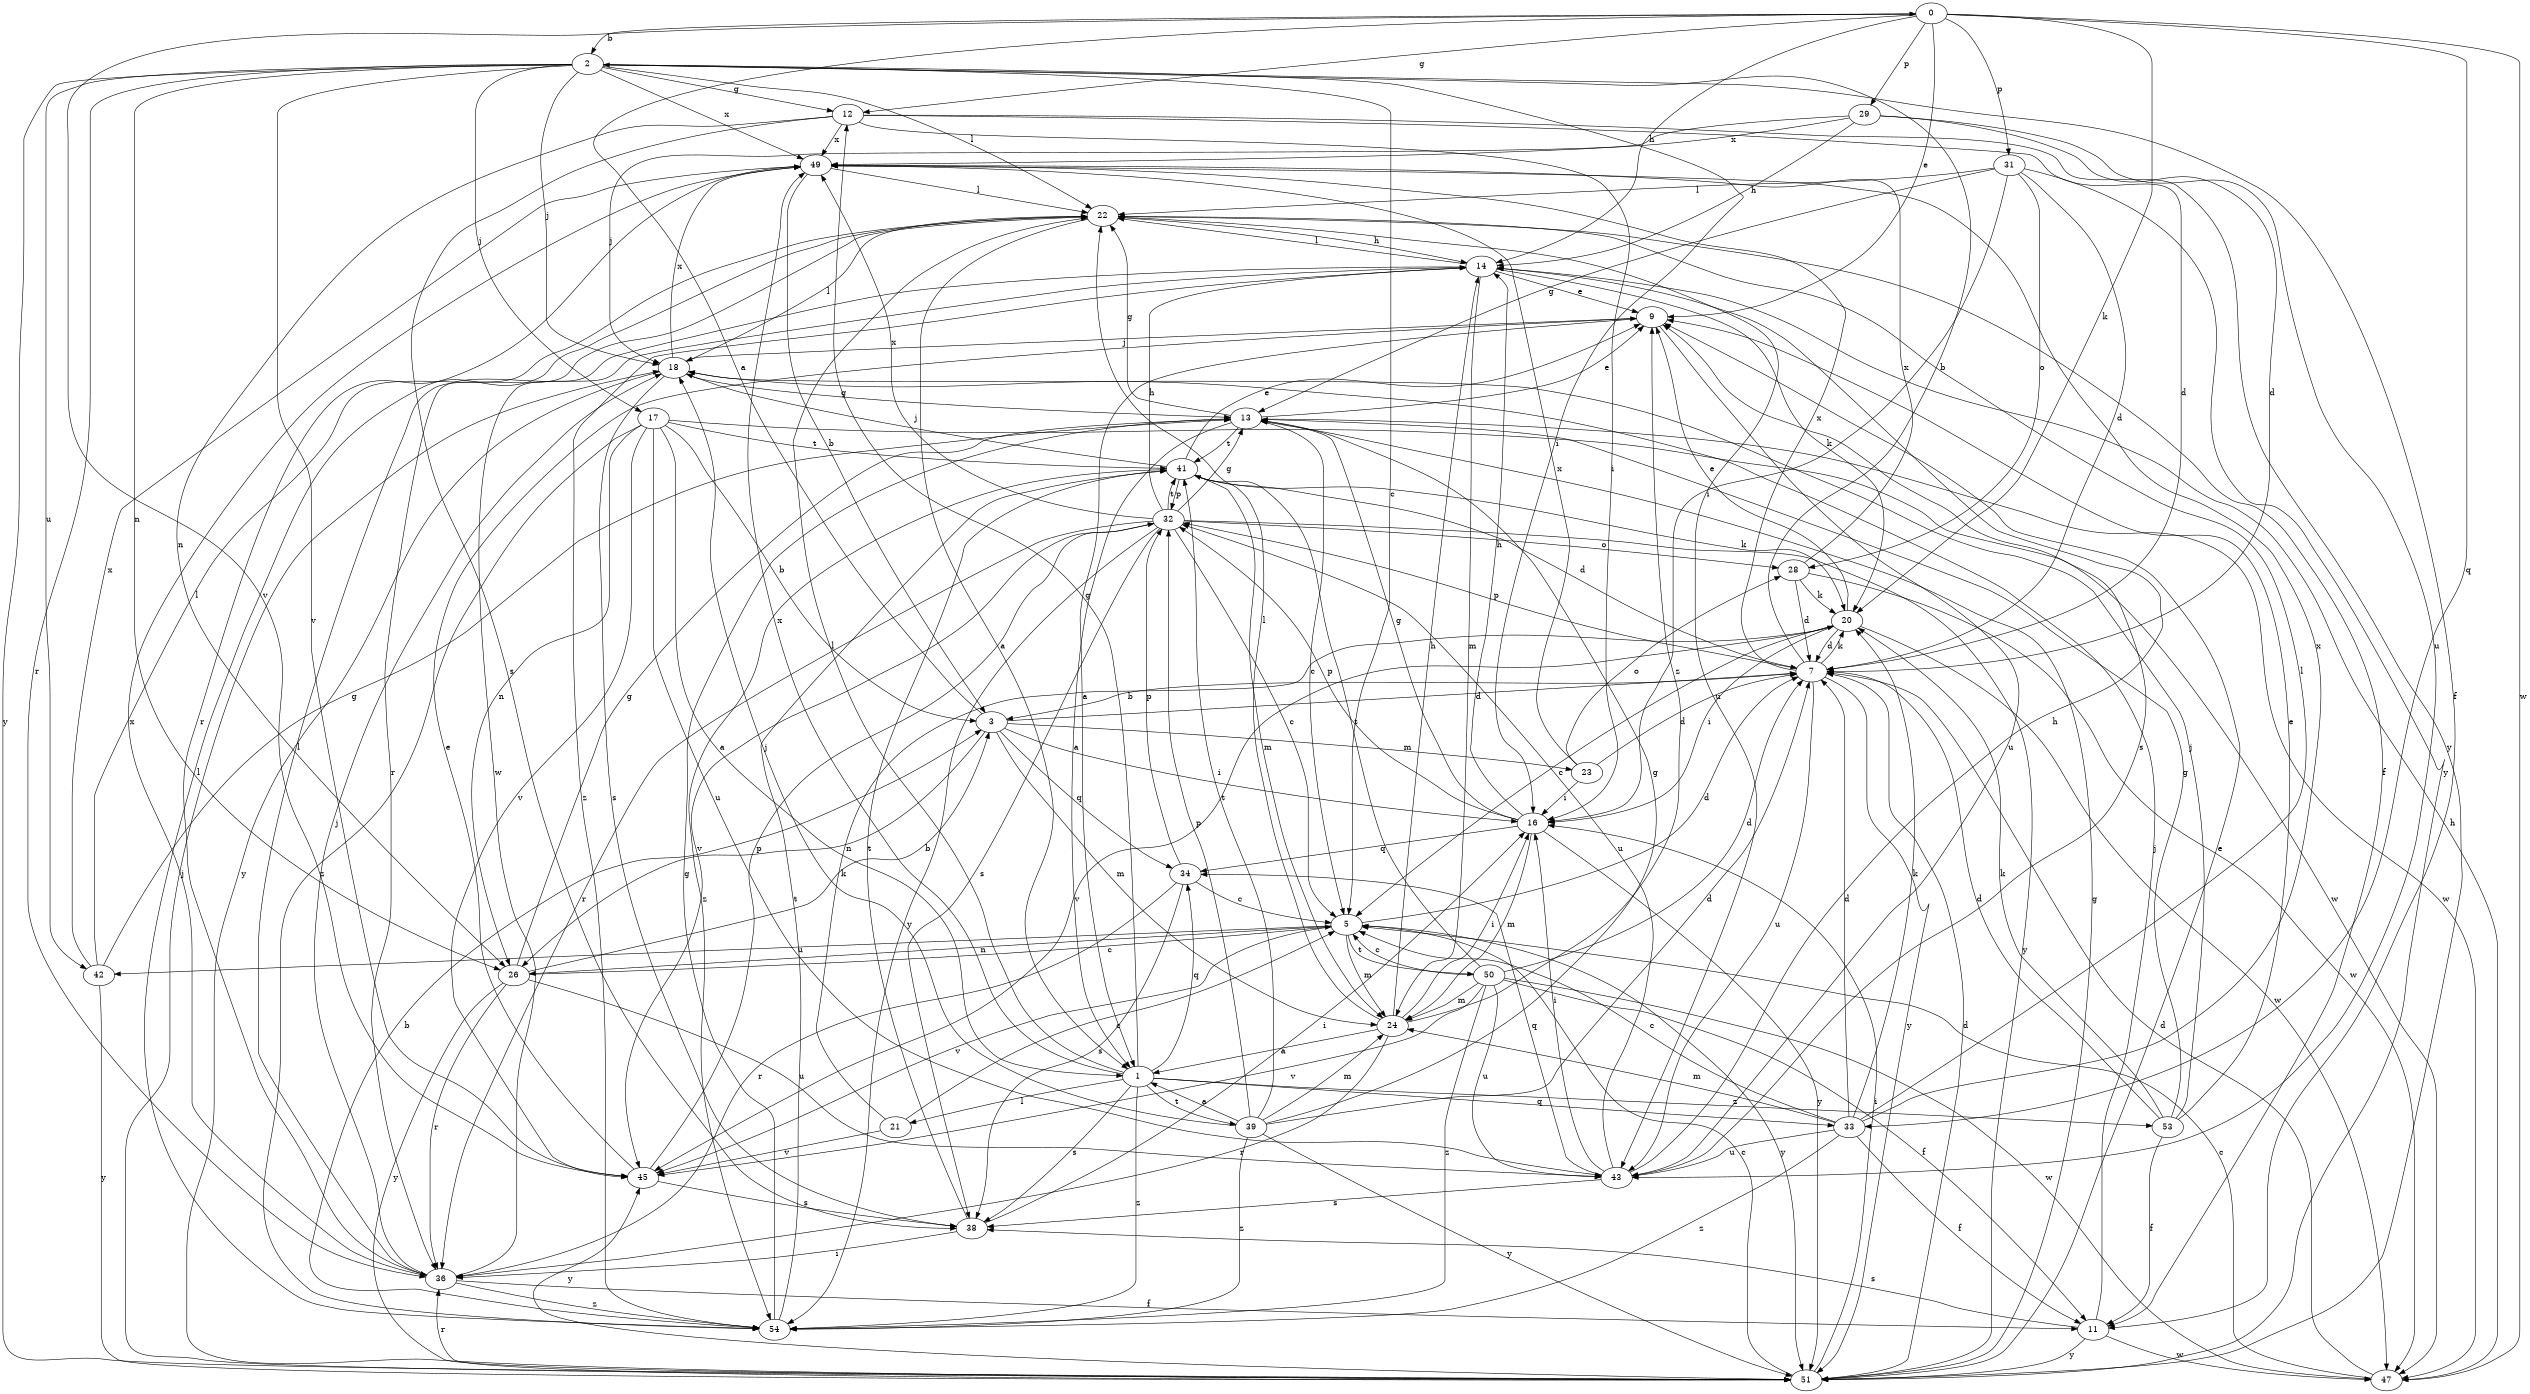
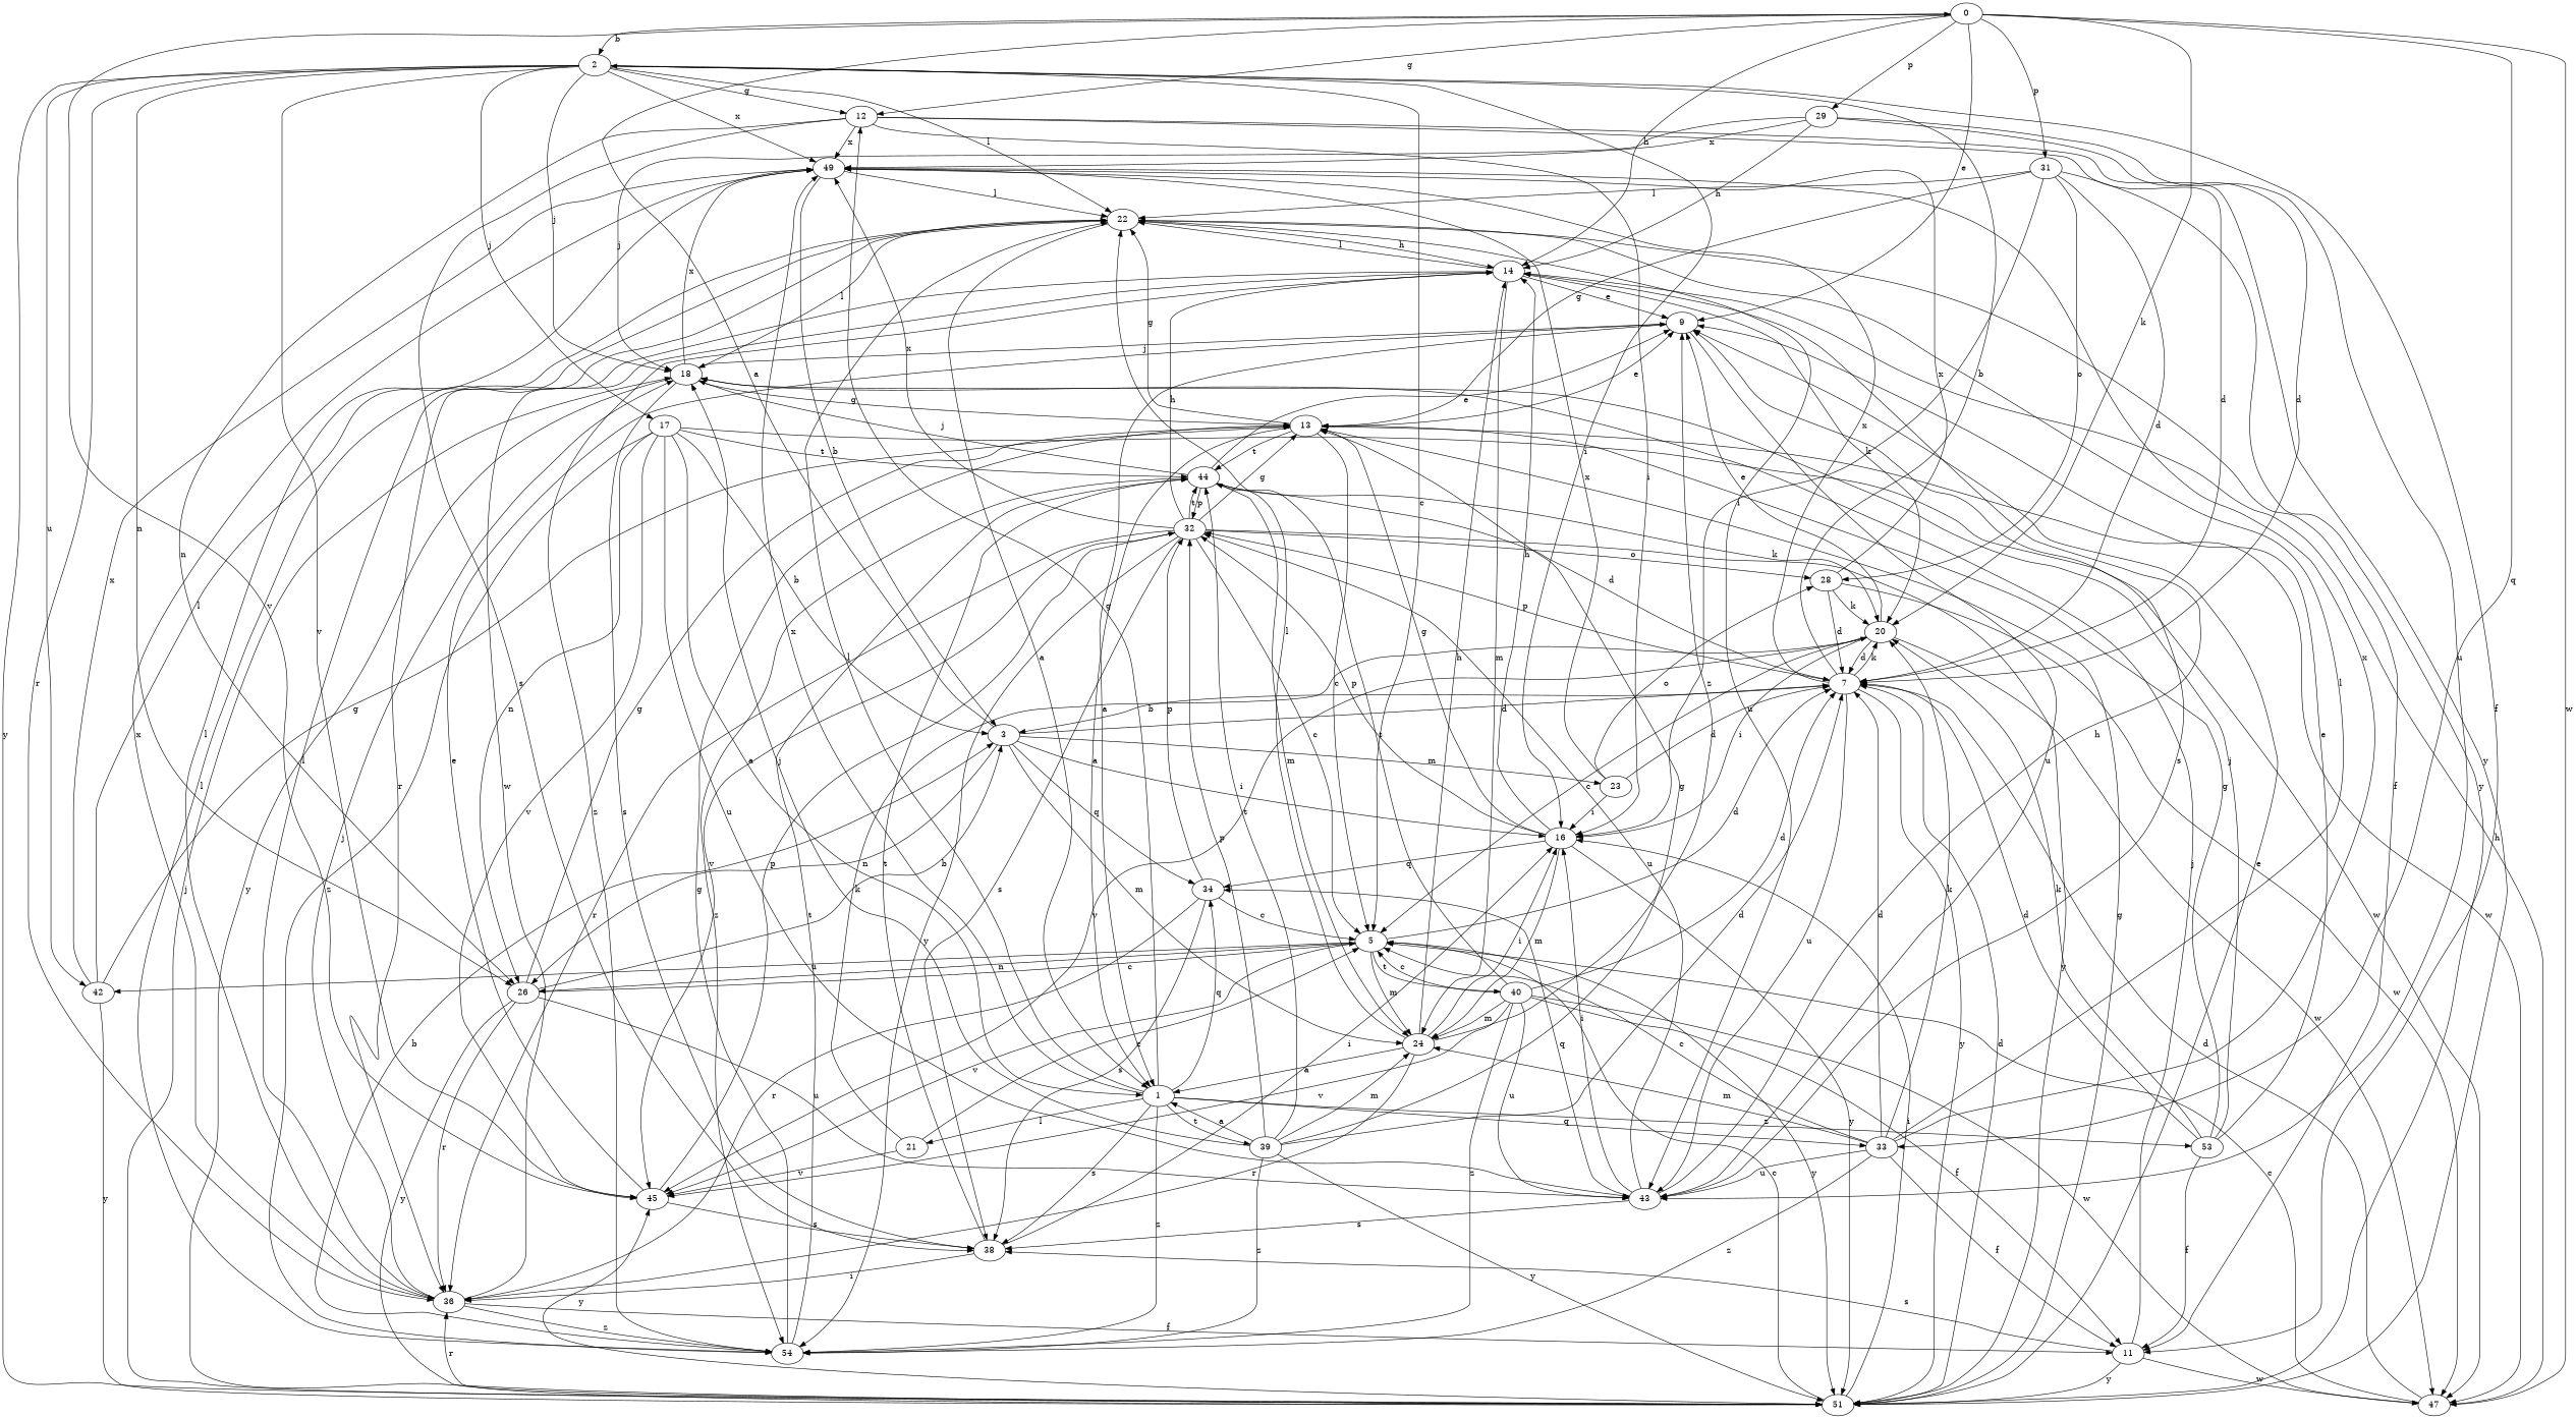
  strict digraph {
    0
    2
    9
    12
    14
    20
    29
    31
    33
    45
    47
    22
    49
    5
    11
    16
    17
    18
    26
    36
    42
    51
    1
    43
    38
    7
    54
    24
    13
    28
    32
    21
    34
    39
    53
-   41
+   41 [label=44]
    3
-   40 [label=50]
+   40
    23
    0 -> 2 [label=b]
    0 -> 9 [label=e]
    0 -> 12 [label=g]
    0 -> 14 [label=h]
    0 -> 20 [label=k]
    0 -> 29 [label=p]
    0 -> 31 [label=p]
    0 -> 33 [label=q]
    0 -> 45 [label=v]
    0 -> 47 [label=w]
    2 -> 12 [label=g]
    2 -> 45 [label=v]
    2 -> 22 [label=l]
    2 -> 49 [label=x]
    2 -> 5 [label=c]
    2 -> 11 [label=f]
    2 -> 16 [label=i]
    2 -> 17 [label=j]
    2 -> 18 [label=j]
    2 -> 26 [label=n]
    2 -> 36 [label=r]
    2 -> 42 [label=u]
    2 -> 51 [label=y]
    9 -> 18 [label=j]
    9 -> 1 [label=a]
    9 -> 43 [label=u]
    12 -> 49 [label=x]
    12 -> 16 [label=i]
    12 -> 26 [label=n]
    12 -> 51 [label=y]
    12 -> 38 [label=s]
    12 -> 7 [label=d]
    14 -> 9 [label=e]
    14 -> 20 [label=k]
    14 -> 22 [label=l]
    14 -> 36 [label=r]
    14 -> 54 [label=z]
    14 -> 24 [label=m]
    20 -> 9 [label=e]
    20 -> 45 [label=v]
    20 -> 47 [label=w]
    20 -> 5 [label=c]
    20 -> 16 [label=i]
    20 -> 7 [label=d]
    29 -> 14 [label=h]
    29 -> 49 [label=x]
    29 -> 18 [label=j]
    29 -> 43 [label=u]
    29 -> 7 [label=d]
    31 -> 22 [label=l]
    31 -> 16 [label=i]
    31 -> 51 [label=y]
    31 -> 7 [label=d]
    31 -> 13 [label=g]
    31 -> 28 [label=o]
    33 -> 20 [label=k]
    33 -> 22 [label=l]
    33 -> 49 [label=x]
    33 -> 5 [label=c]
    33 -> 11 [label=f]
    33 -> 43 [label=u]
    33 -> 7 [label=d]
    33 -> 54 [label=z]
    33 -> 24 [label=m]
    45 -> 9 [label=e]
    45 -> 38 [label=s]
    45 -> 32 [label=p]
    47 -> 14 [label=h]
    47 -> 5 [label=c]
    47 -> 7 [label=d]
    22 -> 14 [label=h]
    22 -> 11 [label=f]
    22 -> 1 [label=a]
    22 -> 43 [label=u]
    49 -> 22 [label=l]
-   49 -> 36 [label=r]
+   49 -> 36 [label=l]
    49 -> 3 [label=b]
    5 -> 45 [label=v]
    5 -> 26 [label=n]
    5 -> 42 [label=u]
    5 -> 51 [label=y]
    5 -> 7 [label=d]
    5 -> 24 [label=m]
    5 -> 40 [label=t]
    11 -> 47 [label=w]
    11 -> 18 [label=j]
    11 -> 51 [label=y]
    11 -> 38 [label=s]
    16 -> 14 [label=h]
    16 -> 51 [label=y]
    16 -> 24 [label=m]
    16 -> 13 [label=g]
    16 -> 32 [label=p]
    16 -> 34 [label=q]
    17 -> 45 [label=v]
    17 -> 47 [label=w]
    17 -> 26 [label=n]
    17 -> 1 [label=a]
    17 -> 43 [label=u]
    17 -> 54 [label=z]
    17 -> 41 [label=t]
    17 -> 3 [label=b]
    18 -> 22 [label=l]
    18 -> 49 [label=x]
    18 -> 51 [label=y]
    18 -> 38 [label=s]
    18 -> 13 [label=g]
    26 -> 5 [label=c]
    26 -> 36 [label=r]
    26 -> 51 [label=y]
    26 -> 43 [label=u]
    26 -> 13 [label=g]
    26 -> 3 [label=b]
    36 -> 14 [label=w]
    36 -> 22 [label=l]
    36 -> 49 [label=x]
    36 -> 11 [label=f]
    36 -> 18 [label=j]
    36 -> 54 [label=z]
    42 -> 22 [label=l]
    42 -> 49 [label=x]
    42 -> 51 [label=y]
    42 -> 13 [label=g]
    51 -> 9 [label=e]
    51 -> 45 [label=y]
    51 -> 5 [label=c]
    51 -> 16 [label=i]
    51 -> 18 [label=j]
    51 -> 36 [label=r]
    51 -> 7 [label=d]
    51 -> 13 [label=g]
    1 -> 12 [label=g]
    1 -> 33 [label=q]
    1 -> 22 [label=l]
    1 -> 49 [label=x]
    1 -> 38 [label=s]
    1 -> 54 [label=z]
    1 -> 21 [label=l]
    1 -> 34 [label=q]
    1 -> 39 [label=t]
    1 -> 53 [label=z]
    43 -> 9 [label=s]
    43 -> 14 [label=h]
    43 -> 16 [label=i]
    43 -> 38 [label=s]
    43 -> 32 [label=u]
    43 -> 34 [label=q]
    38 -> 16 [label=i]
    38 -> 36 [label=i]
    38 -> 41 [label=t]
    7 -> 2 [label=b]
    7 -> 20 [label=k]
    7 -> 49 [label=x]
    7 -> 51 [label=y]
    7 -> 43 [label=u]
    7 -> 32 [label=p]
    7 -> 3 [label=b]
-   22 -> 54 [label=l]
+   54 -> 22 [label=l]
    54 -> 13 [label=g]
    54 -> 41 [label=t]
    54 -> 3 [label=b]
    24 -> 9 [label=z]
    24 -> 14 [label=h]
    24 -> 22 [label=l]
    24 -> 16 [label=i]
    24 -> 36 [label=r]
    24 -> 1 [label=a]
    13 -> 9 [label=e]
    13 -> 47 [label=w]
    13 -> 22 [label=g]
    13 -> 5 [label=c]
    13 -> 1 [label=a]
    13 -> 41 [label=t]
    28 -> 20 [label=k]
    28 -> 47 [label=w]
    28 -> 49 [label=x]
    28 -> 7 [label=d]
    32 -> 14 [label=h]
    32 -> 45 [label=v]
    32 -> 49 [label=x]
    32 -> 5 [label=c]
    32 -> 36 [label=r]
    32 -> 51 [label=y]
    32 -> 38 [label=s]
    32 -> 54 [label=y]
    32 -> 13 [label=g]
    32 -> 28 [label=o]
    32 -> 41 [label=t]
    21 -> 20 [label=k]
    21 -> 45 [label=v]
    21 -> 5 [label=c]
    34 -> 5 [label=c]
    34 -> 36 [label=r]
    34 -> 38 [label=s]
    34 -> 32 [label=p]
    39 -> 18 [label=j]
    39 -> 51 [label=y]
    39 -> 1 [label=a]
    39 -> 7 [label=d]
    39 -> 54 [label=z]
    39 -> 24 [label=m]
    39 -> 13 [label=g]
    39 -> 32 [label=p]
    39 -> 41 [label=t]
    53 -> 9 [label=e]
    53 -> 20 [label=k]
    53 -> 11 [label=f]
    53 -> 18 [label=j]
    53 -> 7 [label=d]
    53 -> 13 [label=g]
    41 -> 9 [label=e]
    41 -> 20 [label=k]
    41 -> 18 [label=j]
    41 -> 7 [label=d]
    41 -> 54 [label=z]
    41 -> 24 [label=m]
    41 -> 32 [label=p]
    3 -> 0 [label=a]
    3 -> 16 [label=i]
    3 -> 26 [label=n]
    3 -> 7 [label=d]
    3 -> 24 [label=m]
    3 -> 34 [label=q]
    3 -> 23 [label=m]
    40 -> 45 [label=v]
    40 -> 47 [label=w]
    40 -> 5 [label=c]
    40 -> 11 [label=f]
    40 -> 43 [label=u]
    40 -> 7 [label=d]
    40 -> 54 [label=z]
    40 -> 24 [label=m]
    40 -> 41 [label=t]
    23 -> 49 [label=x]
    23 -> 16 [label=i]
    23 -> 7 [label=d]
    23 -> 28 [label=o]
  }
